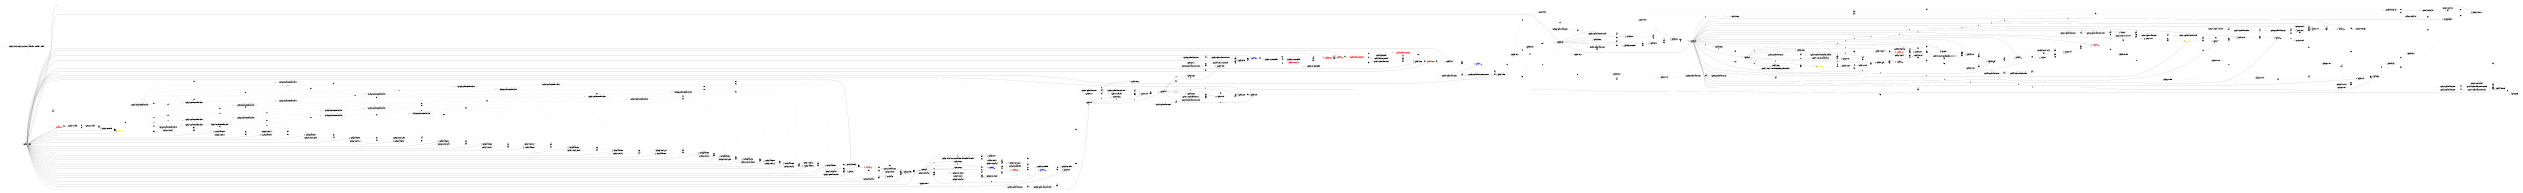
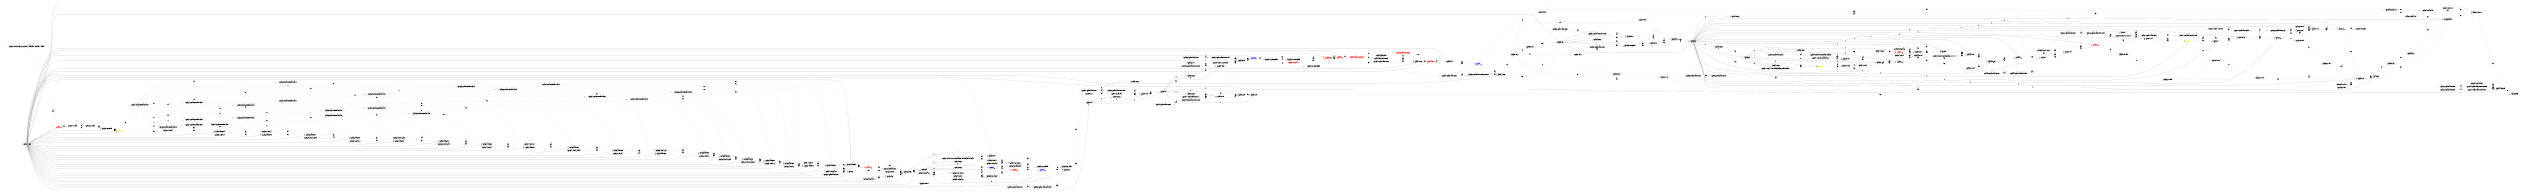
  digraph {
    rankdir=LR
    node [shape=ellipse style=dashed]
    edge [style=dotted]
    n1 [label="(163295848)optparse.OptionParser(parser)"]
    n2 [label="(163295849)add_option" shape=box]
    n3 [label="(163295852)add_option" shape=box]
    n4 [label="(163295974)String(lit(. /home/drk/anaconda3/etc/profile.d/conda.sh;))"]
    n5 [color=yellow fontcolor=yellow label="(163295975)=" shape=box]
    n6 [label="(163295981)=Add" shape=box]
    n7 [label="(163295980)Mod" shape=box]
    n8 [label="(163295973)str(cmd)"]
    n9 [label="(163296035)str(errf)"]
    n10 [label="(163296031)Job" shape=box]
    n11 [color=black fontcolor=black label="(163296036)=" shape=box]
    n12 [color=red fontcolor=red label="(163295934)BinaryIO(options_pkl)"]
    n13 [label="(163295942)BinaryIO(options_pkl)"]
    n14 [color=red fontcolor=red label="(163295943)BinaryIO(options_pkl)"]
    n15 [label="(163295940)dump" shape=box]
    n16 [color=red fontcolor=red label="(163295944)close" shape=box]
    n17 [label="(163296014)String(lit(%s/job%d.err))"]
    n18 [label="(163296020)Mod" shape=box]
    n19 [color=black fontcolor=black label="(163296021)=" shape=box]
    n20 [color=blue fontcolor=blue label="(163295947)=" shape=box]
    n21 [label="(163295945)List[Any](jobs)"]
    n22 [label="(163295948)range" shape=box]
    n23 [label="(163296043)List[Any](jobs)"]
    n24 [label="(163296037)List[Any](jobs)"]
    n25 [label="(163295953)For" shape=diamond]
    n26 [label="(163295951)int(pi)"]
    n27 [label="(163296016)optparse.Values(options)"]
    n28 [label="(163296017)optparse.Values.out_dir(out_dir)"]
    n29 [label="(163296019)()" shape=box]
    n30 [label="(163295810)START" shape=""]
    n31 [label="(163295932)Mod" shape=box]
    n32 [label="(163295837)add_option" shape=box]
    n33 [label="(163295846)add_option" shape=box]
    n34 [label="(163295875)()" shape=box]
    n35 [color=red fontcolor=red label="(163295935)open" shape=box]
    n36 [label="(163295870)add_option" shape=box]
    n37 [color=red fontcolor=red label="(163295938)=" shape=box]
    n38 [label="(163295906)Not" shape=box]
    n39 [label="(163295855)add_option" shape=box]
    n40 [label="(163295946)[list]" shape=box]
    n41 [label="(163295843)add_option" shape=box]
    n42 [label="(163296044)collect_h5" shape=box]
    n43 [label="(163295879)len" shape=box]
    n44 [label="(163295858)add_option" shape=box]
    n45 [label="(163295883)If" shape=diamond]
    n46 [label="(163295828)add_option" shape=box]
    n47 [color=red fontcolor=red label="(163295878)=" shape=box]
    n48 [label="(163296042)multi_run" shape=box]
    n49 [label="(163295907)If" shape=diamond]
    n50 [label="(163295877)parse_args" shape=box]
    n51 [label="(163295840)add_option" shape=box]
    n52 [color=blue fontcolor=blue label="(163295933)=" shape=box]
    n53 [label="(163295815)OptionParser" shape=box]
    n54 [label="(163295825)add_option" shape=box]
    n55 [label="(163295861)add_option" shape=box]
    n56 [label="(163295831)add_option" shape=box]
    n57 [color=red fontcolor=red label="(163295813)=" shape=box]
    n58 [label="(163295834)add_option" shape=box]
    n59 [label="(163295867)add_option" shape=box]
    n60 [color=yellow fontcolor=yellow label="(163295817)=" shape=box]
    n61 [label="(163295882)NotEq" shape=box]
    n62 [label="(163295822)add_option" shape=box]
    n63 [label="(163295819)add_option" shape=box]
    n64 [label="(163295864)add_option" shape=box]
    n65 [label="(163295872)boolean(dummy_)"]
    n66 [label="(163296050)END" shape=""]
    n67 [label="(163295886)error" shape=box]
    n68 [color=red fontcolor=red label="(163295898)=" shape=box]
    n69 [color=blue fontcolor=blue label="(163295903)=" shape=box]
    n70 [label="(163295888)empty" shape=box]
    n71 [label="(163295884)empty" shape=box]
    n72 [color=blue fontcolor=blue label="(163295893)=" shape=box]
    n73 [label="(163295958)Not" shape=box]
    n74 [label="(163295955)Or" shape=box]
    n75 [label="(163295963)If" shape=diamond]
    n76 [label="(163295959)job_completed" shape=box]
    n77 [label="(163295962)Not" shape=box]
    n78 [label="(163295954)empty" shape=box]
    n79 [label="(163295927)empty" shape=box]
    n80 [label="(163295908)empty" shape=box]
    n81 [label="(163295911)isdir" shape=box]
    n82 [label="(163295914)If" shape=diamond]
    n83 [label="(163295928)str(options_pkl_file)"]
    n84 [label="(163295811)str(usage)"]
    n85 [label="(163295814)optparse.OptionParser(parser)"]
    n86 [label="(163295844)String(lit(--ti))"]
    n87 [label="(163295916)print" shape=box]
    n88 [label="(163295921)exit()" shape=box]
    n89 [label="(163296045)String(lit(sad.h5))"]
    n90 [label="(163295926)optparse.Values.out_dir(out_dir)"]
    n91 [label="(163295924)mkdir" shape=box]
    n92 [label="(163295859)String(lit(--name))"]
    n93 [label="(163295976)str(cmd)"]
    n94 [label="(163295982)=" shape=box]
    n95 [label="(163295936)str(options_pkl_file)"]
    n96 [label="(163295998)optparse.Values(options)"]
    n97 [label="(163295999)optparse.Values.name(name)"]
    n98 [label="(163296001)()" shape=box]
    n99 [label="(163295885)optparse.OptionParser(parser)"]
    n100 [label="(163295826)String(lit(-o))"]
    n101 [label="(163295905)optparse.Values.restart(restart)"]
    n102 [label="(163295979)optparse.Values.conda_env(conda_env)"]
    n103 [label="(163295988)join" shape=box]
    n104 [label="(163295991)()" shape=box]
    n105 [label="(163295992)Mod" shape=box]
    n106 [label="(163295835)String(lit(--shifts))"]
    n107 [label="(163296048)optparse.Values(options)"]
    n108 [label="(163296049)optparse.Values.processes(processes)"]
    n109 [label="(163295952)int(pi)"]
    n110 [label="(163295900)List[Any](args)"]
    n111 [label="(163295901)Any(Subscript)"]
    n112 [label="(163295894)Any(model_file)"]
    n113 [label="(163295984)String(lit( time basenji_sad.py %s %s %d))"]
    n114 [label="(163295993)=Add" shape=box]
    n115 [color=red fontcolor=red label="(163296003)=" shape=box]
    n116 [label="(163296011)Mod" shape=box]
    n117 [label="(163296010)()" shape=box]
    n118 [label="(163295995)str(name)"]
    n119 [color=yellow fontcolor=yellow label="(163296012)=" shape=box]
    n120 [label="(163296033)str(name)"]
    n121 [label="(163295896)Any(Subscript)"]
    n122 [label="(163295994)=" shape=box]
    n123 [label="(163296002)Mod" shape=box]
    n124 [label="(163295827)optparse.OptionParser(parser)"]
    n125 [label="(163295862)String(lit(--max_proc))"]
    n126 [label="(163295821)optparse.OptionParser(parser)"]
    n127 [label="(163296013)str(errf)"]
    n128 [label="(163296027)Mult" shape=box]
    n129 [label="(163296026)Not" shape=box]
    n130 [label="(163295930)optparse.Values(options)"]
    n131 [label="(163295931)optparse.Values.out_dir(out_dir)"]
    n132 [label="(163296029)Any(j)"]
    n133 [label="(163296038)append" shape=box]
    n134 [label="(163296039)Any(j)"]
    n135 [label="(163295889)Any(params_file)"]
    n136 [label="(163295874)List[Any](args)"]
    n137 [label="(163295964)empty" shape=box]
    n138 [label="(163295967)If" shape=diamond]
    n139 [color=red fontcolor=red label="(163295971)=" shape=box]
    n140 [label="(163295968)empty" shape=box]
    n141 [label="(163295972)empty" shape=box]
    n142 [label="(163295969)str(cmd)"]
    n143 [label="(163295929)String(lit(%s/options.pkl))"]
    n144 [label="(163295912)optparse.Values(options)"]
    n145 [label="(163295913)optparse.Values.out_dir(out_dir)"]
    n146 [label="(163296041)slurm(slurm)"]
    n147 [label="(163296004)str(outf)"]
    n148 [label="(163296034)str(outf)"]
    n149 [label="(163296009)int(pi)"]
    n150 [label="(163295860)optparse.OptionParser(parser)"]
    n151 [label="(163295892)number(0)"]
    n152 [label="(163295891)Any(Subscript)"]
    n153 [label="(163295899)Any(vcf_file)"]
    n154 [label="(163295824)optparse.OptionParser(parser)"]
    n155 [label="(163295989)List[Any](args)"]
    n156 [label="(163295897)number(1)"]
    n157 [label="(163295829)String(lit(--pseudo))"]
    n158 [label="(163295836)optparse.OptionParser(parser)"]
    n159 [label="(163295869)optparse.OptionParser(parser)"]
    n160 [label="(163295909)os(os)"]
    n161 [label="(163295910)os.path(path)"]
    n162 [label="(163295873)optparse.Values(options)"]
    n163 [label="(163296007)optparse.Values(options)"]
    n164 [label="(163296008)optparse.Values.out_dir(out_dir)"]
    n165 [label="(163295983)str(cmd)"]
    n166 [label="(163295941)optparse.Values(options)"]
    n167 [label="(163295866)optparse.OptionParser(parser)"]
    n168 [label="(163295920)Mod" shape=box]
    n169 [label="(163295845)optparse.OptionParser(parser)"]
    n170 [label="(163295832)String(lit(--rc))"]
    n171 [label="(163295876)optparse.OptionParser(parser)"]
    n172 [label="(163295950)optparse.Values.processes(processes)"]
    n173 [label="(163295838)String(lit(--stats))"]
    n174 [label="(163296040)empty" shape=box]
    n175 [color=black fontcolor=black label="(163296028)=" shape=box]
    n176 [label="(163296022)int(num_gpu)"]
    n177 [label="(163295868)String(lit(-q))"]
    n178 [label="(163295856)String(lit(-e))"]
    n179 [label="(163295960)optparse.Values(options)"]
    n180 [label="(163295853)String(lit(--cpu))"]
    n181 [label="(163295915)empty" shape=box]
    n182 [label="(163295887)String(lit(Must provide parameters and model files and VCF file))"]
    n183 [label="(163295922)empty" shape=box]
    n184 [label="(163295847)String(lit(--threads))"]
    n185 [label="(163295939)pickle(pickle)"]
    n186 [label="(163296025)optparse.Values.cpu(cpu)"]
    n187 [label="(163295987)String(lit( ))"]
    n188 [label="(163295857)optparse.OptionParser(parser)"]
    n189 [label="(163295854)optparse.OptionParser(parser)"]
    n190 [label="(163295851)optparse.OptionParser(parser)"]
    n191 [label="(163295830)optparse.OptionParser(parser)"]
    n192 [label="(163295833)optparse.OptionParser(parser)"]
    n193 [label="(163295839)optparse.OptionParser(parser)"]
    n194 [label="(163295818)optparse.OptionParser(parser)"]
    n195 [label="(163295863)optparse.OptionParser(parser)"]
    n196 [label="(163295842)optparse.OptionParser(parser)"]
    n197 [label="(163296032)str(cmd)"]
    n198 [label="(163295816)str(usage)"]
    n199 [label="(163295850)String(lit(-u))"]
    n200 [label="(163295966)optparse.Values.cpu(cpu)"]
    n201 [label="(163295996)String(lit(%s_p%d))"]
    n202 [label="(163296023)number(1)"]
    n203 [label="(163295961)int(pi)"]
    n204 [label="(163295990)int(pi)"]
    n205 [label="(163296000)int(pi)"]
    n206 [label="(163296018)int(pi)"]
    n207 [label="(163296046)optparse.Values(options)"]
    n208 [label="(163296047)optparse.Values.out_dir(out_dir)"]
    n209 [label="(163295949)optparse.Values(options)"]
    n210 [label="(163295923)os(os)"]
    n211 [color=red fontcolor=red label="(163295937)String(lit(wb))"]
    n212 [label="(163295880)List[Any](args)"]
    n213 [label="(163295986)str(options_pkl_file)"]
    n214 [label="(163295977)String(lit( conda activate %s;))"]
    n215 [label="(163295918)optparse.Values(options)"]
    n216 [label="(163295919)optparse.Values.out_dir(out_dir)"]
    n217 [label="(163295965)optparse.Values(options)"]
    n218 [label="(163295957)optparse.Values.restart(restart)"]
    n219 [label="(163295956)optparse.Values(options)"]
    n220 [label="(163295970)String(lit())"]
    n221 [label="(163295812)String(lit(usage: %prog [options] <params_file> <model_file> <vcf_file>))"]
    n222 [label="(163295865)String(lit(-p))"]
    n223 [label="(163295871)String(lit(-r))"]
    n224 [label="(163295823)String(lit(-n))"]
    n225 [label="(163295902)number(2)"]
    n226 [label="(163295978)optparse.Values(options)"]
    n227 [label="(163295820)String(lit(-f))"]
    n228 [label="(163295917)String(lit(Please remove %s))"]
    n229 [label="(163296024)optparse.Values(options)"]
    n230 [label="(163295890)List[Any](args)"]
    n231 [label="(163296005)String(lit(%s/job%d.out))"]
    n232 [label="(163295841)String(lit(-t))"]
    n233 [label="(163295881)number(3)"]
    n234 [label="(163295895)List[Any](args)"]
    n235 [label="(163296030)slurm(slurm)"]
    n236 [label="(163295904)optparse.Values(options)"]
    n1 -> n2 [label=recv]
    n2 -> n3 [label=dep]
    n3 -> n39 [label=dep]
    n4 -> n5 [label=para]
    n5 -> n6 [label=dep]
    n5 -> n7 [label=dep]
    n5 -> n8 [label=def]
    n6 -> n94 [label=dep]
    n6 -> n94 [label=para]
    n7 -> n6 [label=dep]
    n7 -> n6 [label=para]
    n8 -> n93 [label=ref]
    n9 -> n10 [label=para]
    n10 -> n11 [label=dep]
    n10 -> n11 [label=para]
    n11 -> n132 [label=def]
    n11 -> n133 [label=dep]
    n12 -> n13 [label=ref]
    n12 -> n14 [label=ref]
    n13 -> n15 [label=para]
    n14 -> n16 [label=recv]
    n15 -> n16 [label=dep]
    n16 -> n40 [label=dep]
    n17 -> n18 [label=para]
    n18 -> n19 [label=dep]
    n18 -> n19 [label=para]
    n19 -> n127 [label=def]
    n19 -> n128 [label=dep]
    n19 -> n129 [label=dep]
    n20 -> n21 [label=def]
    n20 -> n22 [label=dep]
    n21 -> n23 [label=ref style=solid]
    n21 -> n24 [label=ref]
    n22 -> n25 [label=dep]
    n22 -> n26 [label=def]
    n23 -> n48 [label=para]
    n24 -> n133 [label=recv]
    n25 -> n73 [style=solid]
    n25 -> n74 [style=solid]
    n25 -> n75 [style=solid]
    n25 -> n76 [style=solid]
    n25 -> n77 [style=solid]
    n25 -> n78 [style=solid]
    n26 -> n109 [label=ref]
    n26 -> n149 [label=ref]
    n26 -> n203 [label=ref]
    n26 -> n204 [label=ref]
    n26 -> n205 [label=ref]
    n26 -> n206 [label=ref]
    n27 -> n28 [label=qual]
    n28 -> n29 [label=para]
    n29 -> n18 [label=dep]
    n29 -> n18 [label=para]
    n30 -> n2 [style=solid]
    n30 -> n3 [style=solid]
    n30 -> n15 [style=solid]
    n30 -> n16 [style=solid]
    n30 -> n20 [style=solid]
    n30 -> n22 [style=solid]
    n30 -> n25 [style=solid]
    n30 -> n31 [style=solid]
    n30 -> n32 [style=solid]
    n30 -> n33 [style=solid]
    n30 -> n34 [style=solid]
    n30 -> n35 [style=solid]
    n30 -> n36 [style=solid]
    n30 -> n37 [style=solid]
    n30 -> n38 [style=solid]
    n30 -> n39 [style=solid]
    n30 -> n40 [style=solid]
    n30 -> n41 [style=solid]
    n30 -> n42 [style=solid]
    n30 -> n43 [style=solid]
    n30 -> n44 [style=solid]
    n30 -> n45 [style=solid]
    n30 -> n46 [style=solid]
    n30 -> n47 [style=solid]
    n30 -> n48 [style=solid]
    n30 -> n49 [style=solid]
    n30 -> n50 [style=solid]
    n30 -> n51 [style=solid]
    n30 -> n52 [style=solid]
    n30 -> n53 [style=solid]
    n30 -> n54 [style=solid]
    n30 -> n55 [style=solid]
    n30 -> n56 [style=solid]
    n30 -> n57 [style=solid]
    n30 -> n58 [style=solid]
    n30 -> n59 [style=solid]
    n30 -> n60 [style=solid]
    n30 -> n61 [style=solid]
    n30 -> n62 [style=solid]
    n30 -> n63 [style=solid]
    n30 -> n64 [style=solid]
    n31 -> n52 [label=dep]
    n31 -> n52 [label=para]
    n32 -> n51 [label=dep]
    n33 -> n2 [label=dep]
    n34 -> n65 [label=def]
    n35 -> n37 [label=dep]
    n35 -> n37 [label=para]
    n36 -> n34 [label=dep]
    n36 -> n50 [label=dep]
    n37 -> n12 [label=def]
    n37 -> n15 [label=dep]
    n38 -> n49 [label=dep]
    n38 -> n49 [label=cond]
    n39 -> n44 [label=dep]
    n40 -> n20 [label=dep]
    n40 -> n20 [label=para]
    n41 -> n33 [label=dep]
    n42 -> n66 [label=dep]
    n43 -> n61 [label=dep]
    n43 -> n61 [label=para]
    n44 -> n55 [label=dep]
-   n45 -> n67 [label=T style=""]
+   n61 -> n67 [label=T style=""]
    n45 -> n68 [label=F style=""]
    n45 -> n69 [label=F style=""]
    n45 -> n70 [label=F style=""]
    n45 -> n71 [label=T style=""]
    n45 -> n72 [label=F style=""]
    n46 -> n56 [label=dep]
    n47 -> n43 [label=dep]
    n47 -> n61 [label=dep]
    n47 -> n65 [label=def]
    n48 -> n42 [label=dep]
    n49 -> n79 [label=F style=""]
    n49 -> n80 [label=T style=""]
    n49 -> n81 [label=T style=""]
    n49 -> n82 [label=T style=""]
    n50 -> n47 [label=dep]
    n50 -> n47 [label=para]
    n51 -> n41 [label=dep]
    n52 -> n35 [label=dep]
    n52 -> n83 [label=def]
    n53 -> n60 [label=dep]
    n53 -> n60 [label=para]
    n54 -> n46 [label=dep]
    n55 -> n64 [label=dep]
    n56 -> n58 [label=dep]
    n57 -> n53 [label=dep]
    n57 -> n84 [label=def]
    n58 -> n32 [label=dep]
    n59 -> n36 [label=dep]
    n60 -> n63 [label=dep]
    n60 -> n85 [label=def]
    n61 -> n45 [label=dep]
    n61 -> n45 [label=cond]
    n62 -> n54 [label=dep]
    n63 -> n62 [label=dep]
    n64 -> n59 [label=dep]
    n67 -> n38 [label=dep]
    n68 -> n69 [label=dep]
    n68 -> n112 [label=def]
    n69 -> n38 [label=dep]
    n69 -> n153 [label=def]
    n70 -> n72 [label=dep]
    n71 -> n67 [label=dep]
    n72 -> n68 [label=dep]
    n72 -> n135 [label=def]
    n73 -> n74 [label=dep]
    n73 -> n74 [label=para]
    n74 -> n75 [label=dep]
    n74 -> n75 [label=cond]
    n75 -> n10 [label=T style=""]
    n75 -> n11 [label=T style=""]
    n75 -> n18 [label=T style=""]
    n75 -> n19 [label=T style=""]
    n75 -> n29 [label=T style=""]
    n75 -> n98 [label=T style=""]
    n75 -> n103 [label=T style=""]
    n75 -> n104 [label=T style=""]
    n75 -> n105 [label=T style=""]
    n75 -> n114 [label=T style=""]
    n75 -> n115 [label=T style=""]
    n75 -> n116 [label=T style=""]
    n75 -> n117 [label=T style=""]
    n75 -> n119 [label=T style=""]
    n75 -> n122 [label=T style=""]
    n75 -> n128 [label=T style=""]
    n75 -> n129 [label=T style=""]
    n75 -> n133 [label=T style=""]
    n75 -> n137 [label=T style=""]
    n75 -> n138 [label=T style=""]
    n75 -> n174 [label=F style=""]
    n75 -> n175 [label=T style=""]
    n76 -> n77 [label=dep]
    n76 -> n77 [label=para]
    n77 -> n74 [label=dep]
    n77 -> n74 [label=para]
    n78 -> n73 [label=dep]
    n78 -> n76 [label=dep]
    n79 -> n31 [label=dep]
    n80 -> n81 [label=dep]
    n81 -> n82 [label=dep]
    n81 -> n82 [label=cond]
    n82 -> n87 [label=T style=""]
    n82 -> n88 [label=T style=""]
    n82 -> n91 [label=F style=""]
    n82 -> n168 [label=T style=""]
    n82 -> n181 [label=T style=""]
    n82 -> n183 [label=F style=""]
    n83 -> n95 [label=ref]
    n83 -> n213 [label=ref]
    n84 -> n198 [label=ref]
    n85 -> n1 [label=ref]
    n85 -> n99 [label=ref]
    n85 -> n124 [label=ref]
    n85 -> n126 [label=ref]
    n85 -> n150 [label=ref]
    n85 -> n154 [label=ref]
    n85 -> n158 [label=ref]
    n85 -> n159 [label=ref]
    n85 -> n167 [label=ref]
    n85 -> n169 [label=ref]
    n85 -> n171 [label=ref]
    n85 -> n188 [label=ref]
    n85 -> n189 [label=ref]
    n85 -> n190 [label=ref]
    n85 -> n191 [label=ref]
    n85 -> n192 [label=ref]
    n85 -> n193 [label=ref]
    n85 -> n194 [label=ref]
    n85 -> n195 [label=ref]
    n85 -> n196 [label=ref]
    n86 -> n41 [label=para]
    n87 -> n88 [label=dep]
    n88 -> n66 [label=dep]
    n89 -> n42 [label=para]
    n90 -> n91 [label=para]
    n91 -> n31 [label=dep]
    n92 -> n44 [label=para]
-   n93 -> n6 [label=para]
    n94 -> n103 [label=dep]
    n94 -> n104 [label=dep]
    n94 -> n105 [label=dep]
    n94 -> n114 [label=dep]
    n95 -> n35 [label=para]
    n96 -> n97 [label=qual style=solid]
    n97 -> n98 [label=para]
    n98 -> n123 [label=dep]
    n98 -> n123 [label=para]
    n99 -> n67 [label=recv]
    n100 -> n54 [label=para]
    n101 -> n38 [label=para]
    n102 -> n7 [label=para]
    n103 -> n104 [label=dep]
    n103 -> n104 [label=para]
    n104 -> n105 [label=dep]
    n104 -> n105 [label=para]
    n105 -> n114 [label=dep]
    n105 -> n114 [label=para]
    n106 -> n58 [label=para]
    n107 -> n108 [label=qual]
    n108 -> n42 [label=para]
    n109 -> n25 [label=cond]
    n110 -> n111 [label=qual]
    n111 -> n69 [label=para]
    n113 -> n105 [label=para]
    n114 -> n122 [label=dep]
    n114 -> n122 [label=para]
    n115 -> n116 [label=dep]
    n115 -> n117 [label=dep]
    n115 -> n118 [label=def]
    n116 -> n119 [label=dep]
    n116 -> n119 [label=para]
    n117 -> n116 [label=dep]
    n117 -> n116 [label=para]
    n118 -> n120 [label=ref]
    n119 -> n18 [label=dep]
    n119 -> n29 [label=dep]
    n119 -> n147 [label=def]
    n120 -> n10 [label=dep]
    n121 -> n68 [label=para]
    n122 -> n98 [label=dep]
    n122 -> n123 [label=dep]
    n123 -> n115 [label=dep]
    n123 -> n115 [label=para]
    n124 -> n46 [label=recv]
    n125 -> n55 [label=para]
    n126 -> n62 [label=recv]
    n127 -> n9 [label=ref]
    n128 -> n175 [label=dep]
    n128 -> n175 [label=para]
    n129 -> n128 [label=dep]
    n129 -> n128 [label=para]
    n130 -> n131 [label=qual]
    n131 -> n31 [label=para]
    n132 -> n134 [label=ref]
    n133 -> n48 [label=dep]
    n134 -> n133 [label=recv]
    n136 -> n34 [label=para]
    n137 -> n138 [label=dep]
    n138 -> n5 [label=F style=""]
    n138 -> n6 [label=F style=""]
    n138 -> n7 [label=F style=""]
    n138 -> n94 [label=F style=""]
    n138 -> n139 [label=T style=""]
    n138 -> n140 [label=T style=""]
    n138 -> n141 [label=F style=""]
    n139 -> n103 [label=dep]
    n139 -> n104 [label=dep]
    n139 -> n105 [label=dep]
    n139 -> n114 [label=dep]
    n139 -> n142 [label=def]
    n140 -> n139 [label=dep]
    n141 -> n5 [label=dep]
    n143 -> n31 [label=para]
    n144 -> n145 [label=qual]
    n145 -> n81 [label=para]
    n146 -> n48 [label=recv]
    n147 -> n148 [label=ref]
    n148 -> n10 [label=para]
    n149 -> n117 [label=para]
    n150 -> n55 [label=recv]
    n151 -> n152 [label=para]
    n152 -> n72 [label=para]
    n154 -> n54 [label=recv]
    n155 -> n103 [label=para]
    n156 -> n121 [label=para]
    n157 -> n46 [label=para]
    n158 -> n32 [label=recv]
    n159 -> n36 [label=recv]
    n160 -> n161 [label=qual]
    n161 -> n81 [label=recv]
    n162 -> n34 [label=para]
    n163 -> n164 [label=qual]
-   n164 -> n117 [label=para]
+   n164 -> n231 [label=para]
    n165 -> n114 [label=para]
    n166 -> n15 [label=para]
    n167 -> n59 [label=recv]
    n168 -> n87 [label=dep]
    n168 -> n87 [label=para]
    n169 -> n33 [label=recv]
    n170 -> n56 [label=para]
    n171 -> n50 [label=recv]
    n172 -> n22 [label=para]
    n173 -> n32 [label=para]
    n174 -> n48 [label=dep]
    n175 -> n10 [label=dep]
    n175 -> n176 [label=def]
    n177 -> n59 [label=para]
    n178 -> n39 [label=para]
    n179 -> n76 [label=para]
    n180 -> n3 [label=para]
    n181 -> n87 [label=dep]
    n181 -> n168 [label=dep]
    n182 -> n67 [label=para]
    n183 -> n91 [label=dep]
    n184 -> n33 [label=para]
    n185 -> n15 [label=recv]
    n186 -> n129 [label=para]
    n187 -> n103 [label=recv]
    n188 -> n44 [label=recv]
    n189 -> n39 [label=recv]
    n190 -> n3 [label=recv]
    n191 -> n56 [label=recv]
    n192 -> n58 [label=recv]
    n193 -> n51 [label=recv]
    n194 -> n63 [label=recv]
    n195 -> n64 [label=recv]
    n196 -> n41 [label=recv]
    n197 -> n10 [label=para]
    n198 -> n53 [label=para]
    n199 -> n2 [label=para]
    n200 -> n138 [label=cond]
    n201 -> n123 [label=para]
    n202 -> n128 [label=para]
    n203 -> n76 [label=para]
    n204 -> n104 [label=para]
    n205 -> n98 [label=para]
    n206 -> n29 [label=para]
    n207 -> n208 [label=qual]
    n208 -> n42 [label=para]
    n209 -> n172 [label=qual]
    n210 -> n91 [label=recv]
    n211 -> n35 [label=para]
    n212 -> n43 [label=para]
    n213 -> n104 [label=para]
    n214 -> n7 [label=para]
    n215 -> n216 [label=qual]
    n216 -> n168 [label=para]
    n217 -> n200 [label=qual]
    n218 -> n73 [label=para]
    n219 -> n218 [label=qual]
    n220 -> n139 [label=dep]
    n221 -> n57 [label=para]
    n222 -> n64 [label=para]
    n223 -> n36 [label=para]
    n224 -> n62 [label=para]
    n225 -> n111 [label=para]
    n226 -> n102 [label=qual]
    n227 -> n63 [label=para]
    n228 -> n168 [label=para]
    n229 -> n186 [label=qual]
    n230 -> n152 [label=qual]
    n231 -> n116 [label=para]
    n232 -> n51 [label=para]
    n233 -> n61 [label=para]
    n234 -> n121 [label=qual]
    n235 -> n10 [label=recv]
    n236 -> n101 [label=qual]
  }
